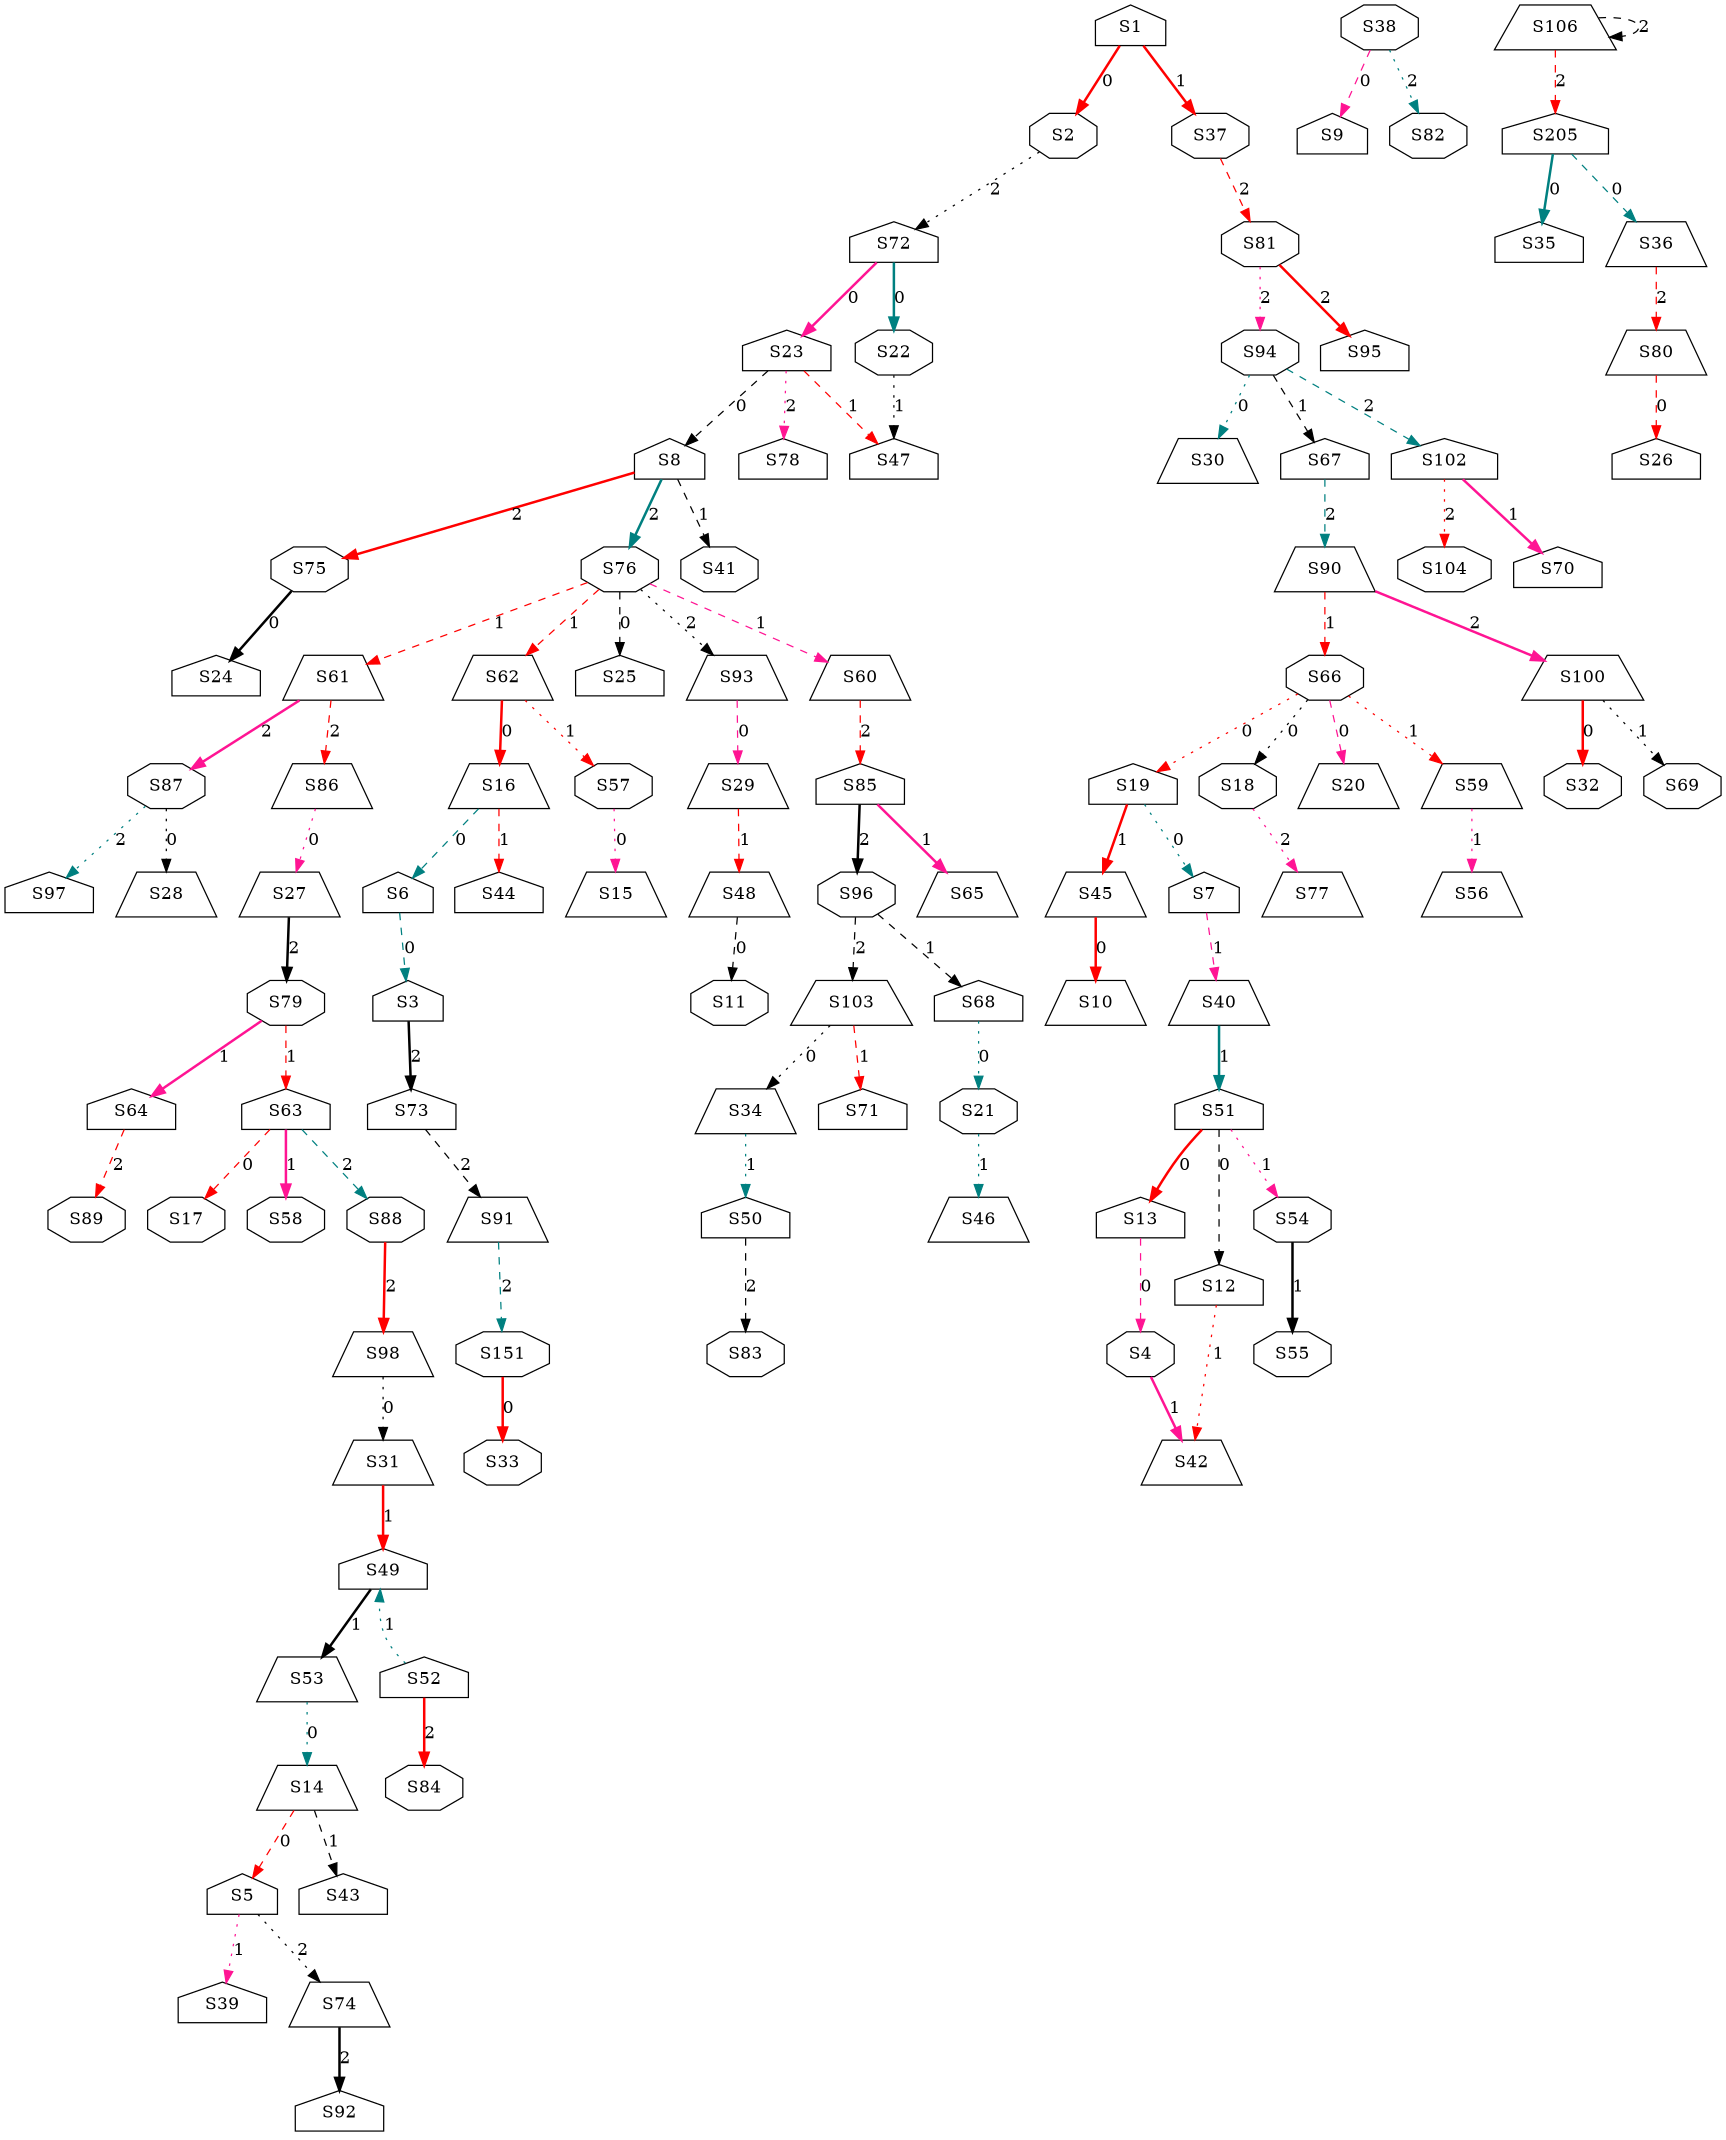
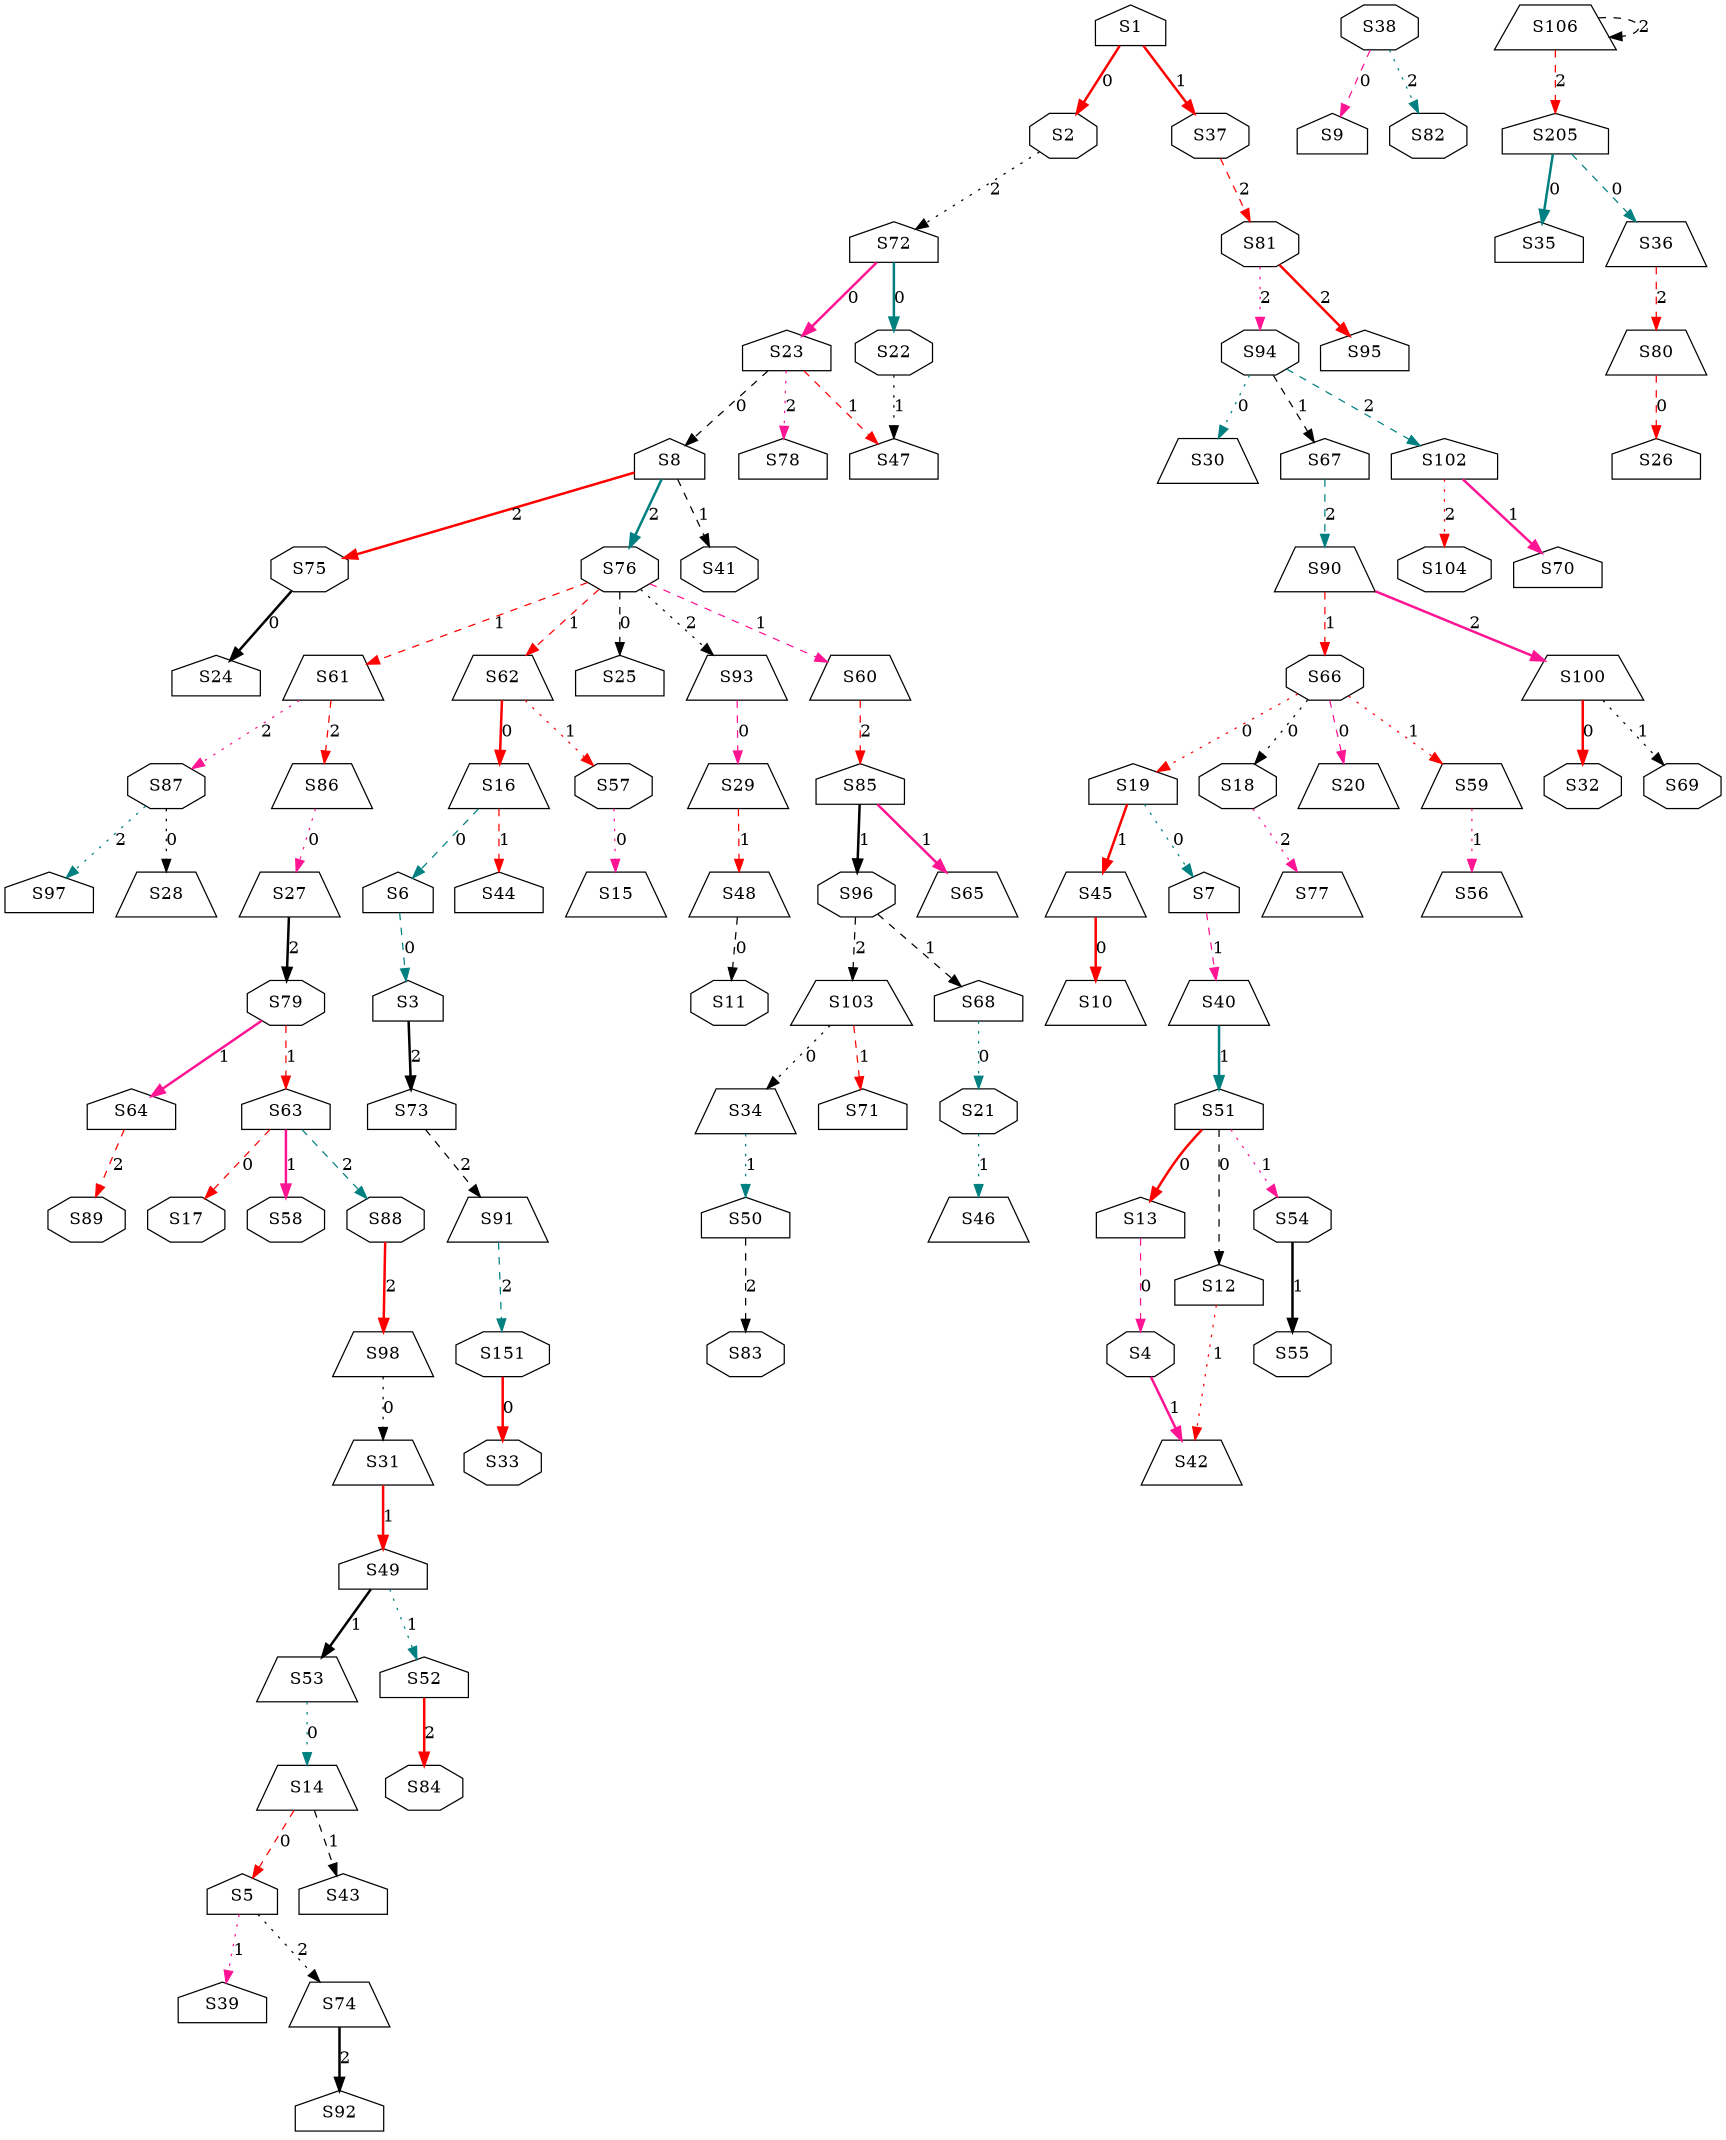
  strict digraph {
    node [shape=house]
    edge [color=red style=dashed]
    S2 [shape=octagon]
    S1
    S37 [shape=octagon]
    S72
    S81 [shape=octagon]
    S23
    S22 [shape=octagon]
    S6
    S3
    S73
    S91 [shape=trapezium]
    S4 [shape=octagon]
    S13
    S42 [shape=trapezium]
    S38 [shape=octagon]
    S9
    S82 [shape=octagon]
    S14 [shape=trapezium]
    S5
    S43
    S39
    S74 [shape=trapezium]
    S92
    S16 [shape=trapezium]
    S44
    S19
    S7
    S45 [shape=trapezium]
    S40 [shape=trapezium]
    S10 [shape=trapezium]
    S51
    S8
    S47
    S78
    S75 [shape=octagon]
    S76 [shape=octagon]
    S41 [shape=octagon]
    S24
    S62 [shape=trapezium]
    S25
    S93 [shape=trapezium]
    S60 [shape=trapezium]
    S61 [shape=trapezium]
    S48 [shape=trapezium]
    S11 [shape=octagon]
    S12
    S54 [shape=octagon]
    S55 [shape=octagon]
    S53 [shape=trapezium]
    S57 [shape=octagon]
    S15 [shape=trapezium]
    S17 [shape=octagon]
    S63
    S58 [shape=octagon]
    S88 [shape=octagon]
    S98 [shape=trapezium]
    S66 [shape=octagon]
    S18 [shape=octagon]
    S20 [shape=trapezium]
    S59 [shape=trapezium]
    S77 [shape=trapezium]
    S56 [shape=trapezium]
    S21 [shape=octagon]
    S68
    S46 [shape=trapezium]
    S29 [shape=trapezium]
    S85
    S86 [shape=trapezium]
    S87 [shape=octagon]
    S80 [shape=trapezium]
    S26
    S27 [shape=trapezium]
    S79 [shape=octagon]
    S64
    S28 [shape=trapezium]
    S97
    S94 [shape=octagon]
    S30 [shape=trapezium]
    S67
    S102
    S90 [shape=trapezium]
    S70
    S104 [shape=octagon]
    S31 [shape=trapezium]
    S49
    S52
    S100 [shape=trapezium]
    S32 [shape=octagon]
    S69 [shape=octagon]
    n90 [label=S151 shape=octagon]
    S33 [shape=octagon]
    S103 [shape=trapezium]
    S34 [shape=trapezium]
    S71
    S50
    S83 [shape=octagon]
    n97 [label=S205]
    S35
    S36 [shape=trapezium]
    S95
    S84 [shape=octagon]
    S65 [shape=trapezium]
    S96 [shape=octagon]
    S89 [shape=octagon]
    S106 [shape=trapezium]
    S2 -> S72 [color=black label=2 style=dotted]
    S1 -> S2 [label=0 style=bold]
    S1 -> S37 [label=1 style=bold]
    S37 -> S81 [label=2]
    S72 -> S23 [color=deeppink label=0 style=bold]
    S72 -> S22 [color=teal label=0 style=bold]
    S81 -> S94 [color=deeppink label=2 style=dotted]
    S81 -> S95 [label=2 style=bold]
    S23 -> S8 [color=black label=0]
    S23 -> S47 [label=1]
    S23 -> S78 [color=deeppink label=2 style=dotted]
    S22 -> S47 [color=black label=1 style=dotted]
    S6 -> S3 [color=teal label=0]
    S3 -> S73 [color=black label=2 style=bold]
    S73 -> S91 [color=black label=2]
    S91 -> n90 [color=teal label=2]
    S4 -> S42 [color=deeppink label=1 style=bold]
    S13 -> S4 [color=deeppink label=0]
    S38 -> S9 [color=deeppink label=0]
    S38 -> S82 [color=teal label=2 style=dotted]
    S14 -> S5 [label=0]
    S14 -> S43 [color=black label=1]
    S5 -> S39 [color=deeppink label=1 style=dotted]
    S5 -> S74 [color=black label=2 style=dotted]
    S74 -> S92 [color=black label=2 style=bold]
    S16 -> S6 [color=teal label=0]
    S16 -> S44 [label=1]
    S19 -> S7 [color=teal label=0 style=dotted]
    S19 -> S45 [label=1 style=bold]
    S7 -> S40 [color=deeppink label=1]
    S45 -> S10 [label=0 style=bold]
    S40 -> S51 [color=teal label=1 style=bold]
    S51 -> S13 [label=0 style=bold]
    S51 -> S12 [color=black label=0]
    S51 -> S54 [color=deeppink label=1 style=dotted]
    S8 -> S75 [label=2 style=bold]
    S8 -> S76 [color=teal label=2 style=bold]
    S8 -> S41 [color=black label=1]
    S75 -> S24 [color=black label=0 style=bold]
    S76 -> S62 [label=1]
    S76 -> S25 [color=black label=0]
    S76 -> S93 [color=black label=2 style=dotted]
    S76 -> S60 [color=deeppink label=1]
    S76 -> S61 [label=1]
    S62 -> S16 [label=0 style=bold]
    S62 -> S57 [label=1 style=dotted]
    S93 -> S29 [color=deeppink label=0]
    S60 -> S85 [label=2]
    S61 -> S86 [label=2]
-   S61 -> S87 [color=deeppink label=2 style=bold]
+   S61 -> S87 [color=deeppink label=2 style=dotted]
    S48 -> S11 [color=black label=0]
    S12 -> S42 [label=1 style=dotted]
    S54 -> S55 [color=black label=1 style=bold]
    S53 -> S14 [color=teal label=0 style=dotted]
    S57 -> S15 [color=deeppink label=0 style=dotted]
    S63 -> S17 [label=0]
    S63 -> S58 [color=deeppink label=1 style=bold]
    S63 -> S88 [color=teal label=2]
    S88 -> S98 [label=2 style=bold]
    S98 -> S31 [color=black label=0 style=dotted]
    S66 -> S19 [label=0 style=dotted]
    S66 -> S18 [color=black label=0 style=dotted]
    S66 -> S20 [color=deeppink label=0]
    S66 -> S59 [label=1 style=dotted]
    S18 -> S77 [color=deeppink label=2 style=dotted]
    S59 -> S56 [color=deeppink label=1 style=dotted]
    S21 -> S46 [color=teal label=1 style=dotted]
    S68 -> S21 [color=teal label=0 style=dotted]
    S29 -> S48 [label=1]
    S85 -> S65 [color=deeppink label=1 style=bold]
-   S85 -> S96 [color=black label=2 style=bold]
+   S85 -> S96 [color=black label=1 style=bold]
    S86 -> S27 [color=deeppink label=0 style=dotted]
    S87 -> S28 [color=black label=0 style=dotted]
    S87 -> S97 [color=teal label=2 style=dotted]
    S80 -> S26 [label=0]
    S27 -> S79 [color=black label=2 style=bold]
    S79 -> S63 [label=1]
    S79 -> S64 [color=deeppink label=1 style=bold]
    S64 -> S89 [label=2]
    S94 -> S30 [color=teal label=0 style=dotted]
    S94 -> S67 [color=black label=1]
    S94 -> S102 [color=teal label=2]
    S67 -> S90 [color=teal label=2]
    S102 -> S70 [color=deeppink label=1 style=bold]
    S102 -> S104 [label=2 style=dotted]
    S90 -> S66 [label=1]
    S90 -> S100 [color=deeppink label=2 style=bold]
    S31 -> S49 [label=1 style=bold]
    S49 -> S53 [color=black label=1 style=bold]
-   S52 -> S49 [color=teal label=1 style=dotted]
+   S49 -> S52 [color=teal label=1 style=dotted]
    S52 -> S84 [label=2 style=bold]
    S100 -> S32 [label=0 style=bold]
    S100 -> S69 [color=black label=1 style=dotted]
    n90 -> S33 [label=0 style=bold]
    S103 -> S34 [color=black label=0 style=dotted]
    S103 -> S71 [label=1]
    S34 -> S50 [color=teal label=1 style=dotted]
    S50 -> S83 [color=black label=2]
    n97 -> S35 [color=teal label=0 style=bold]
    n97 -> S36 [color=teal label=0]
    S36 -> S80 [label=2]
    S96 -> S68 [color=black label=1]
    S96 -> S103 [color=black label=2]
    S106 -> n97 [label=2]
    S106 -> S106 [color=black label=2]
  }
